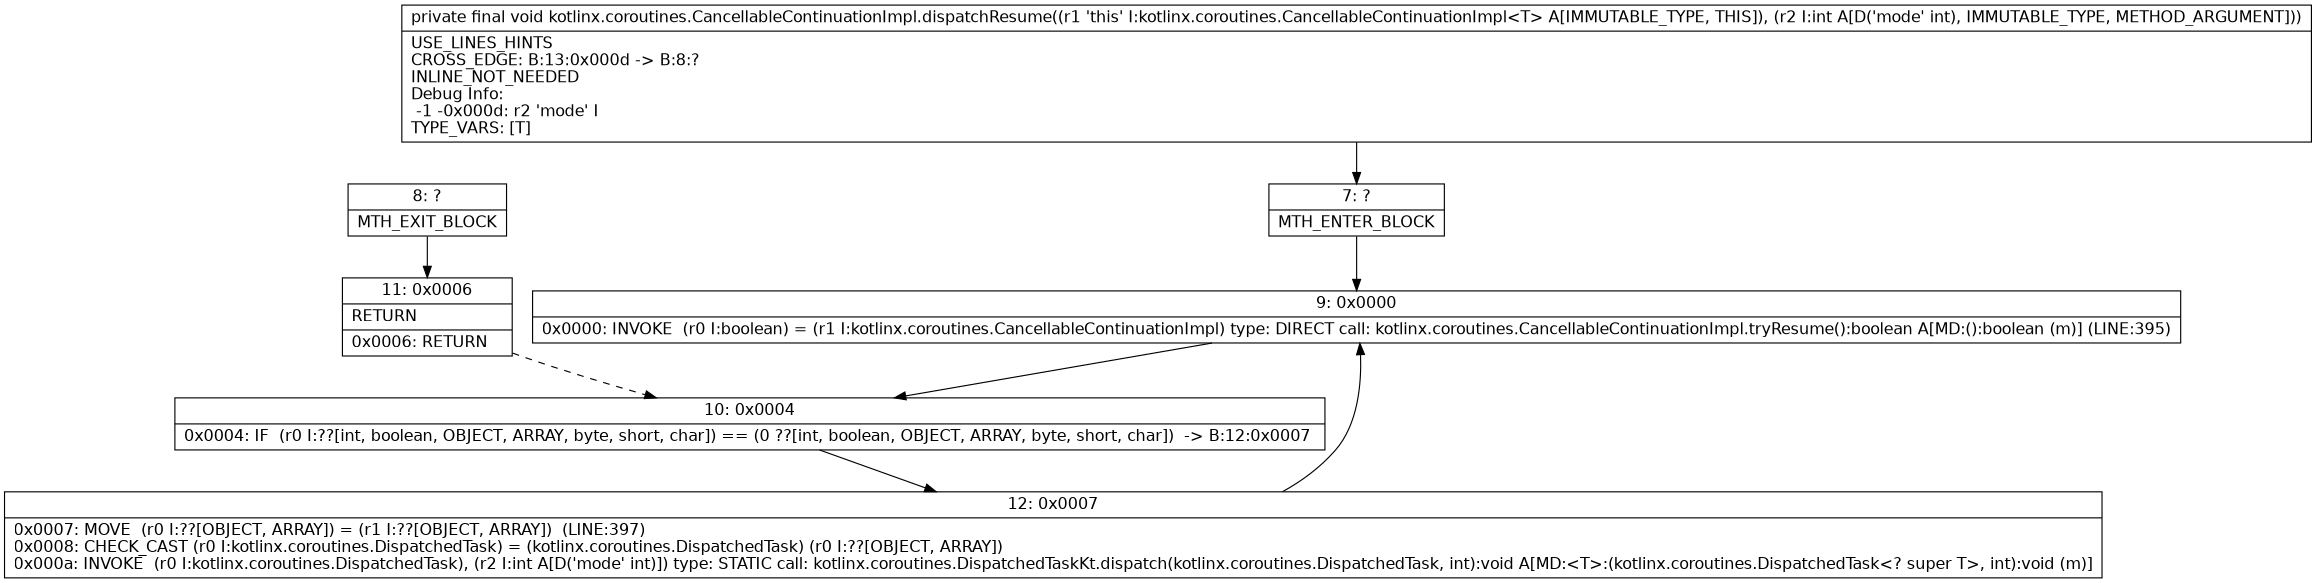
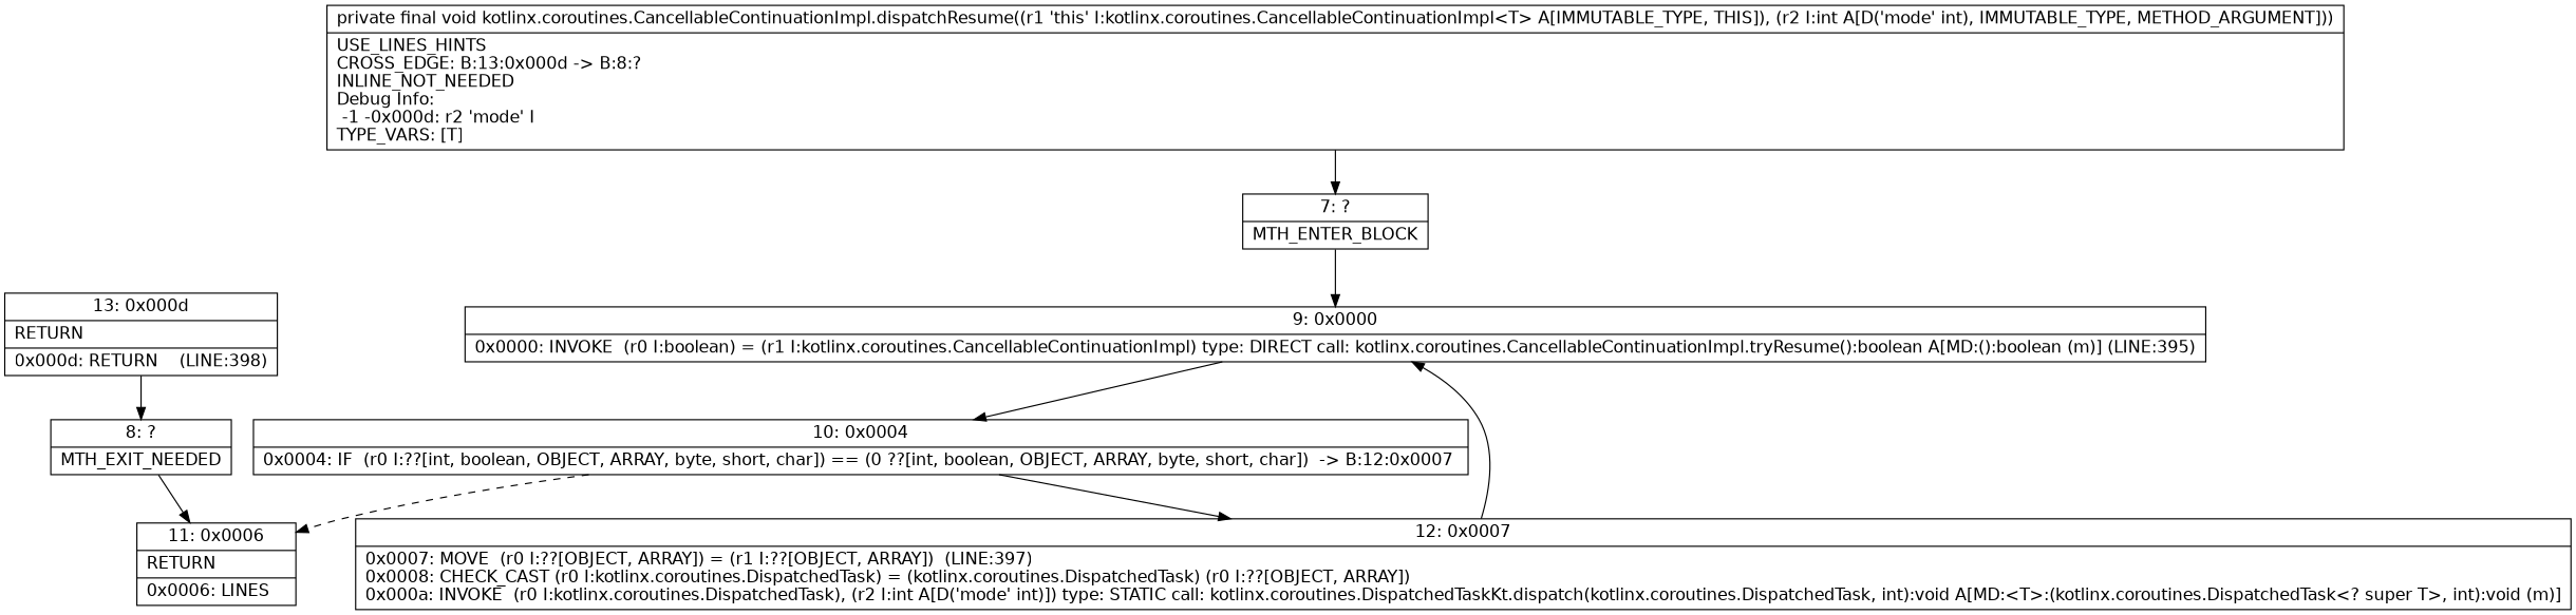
  digraph {
    fontname="DejaVu Sans"
    node [fontname="DejaVu Sans" shape=record]
    edge [fontname="DejaVu Sans"]
    n1 [label="{7\:\ ?|MTH_ENTER_BLOCK\l}"]
    n2 [label="{9\:\ 0x0000|0x0000: INVOKE  (r0 I:boolean) = (r1 I:kotlinx.coroutines.CancellableContinuationImpl) type: DIRECT call: kotlinx.coroutines.CancellableContinuationImpl.tryResume():boolean A[MD:():boolean (m)] (LINE:395)\l}"]
    n3 [label="{10\:\ 0x0004|0x0004: IF  (r0 I:??[int, boolean, OBJECT, ARRAY, byte, short, char]) == (0 ??[int, boolean, OBJECT, ARRAY, byte, short, char])  \-\> B:12:0x0007 \l}"]
-   n4 [label="{11\:\ 0x0006|RETURN\l|0x0006: RETURN   \l}"]
+   n4 [label="{11\:\ 0x0006|RETURN\l|0x0006: LINES   \l}"]
    n5 [label="{12\:\ 0x0007|0x0007: MOVE  (r0 I:??[OBJECT, ARRAY]) = (r1 I:??[OBJECT, ARRAY])  (LINE:397)\l0x0008: CHECK_CAST (r0 I:kotlinx.coroutines.DispatchedTask) = (kotlinx.coroutines.DispatchedTask) (r0 I:??[OBJECT, ARRAY]) \l0x000a: INVOKE  (r0 I:kotlinx.coroutines.DispatchedTask), (r2 I:int A[D('mode' int)]) type: STATIC call: kotlinx.coroutines.DispatchedTaskKt.dispatch(kotlinx.coroutines.DispatchedTask, int):void A[MD:\<T\>:(kotlinx.coroutines.DispatchedTask\<? super T\>, int):void (m)]\l}"]
-   n6 [label="{8\:\ ?|MTH_EXIT_BLOCK\l}"]
+   n6 [label="{8\:\ ?|MTH_EXIT_NEEDED\l}"]
+   n7 [label="{13\:\ 0x000d|RETURN\l|0x000d: RETURN    (LINE:398)\l}"]
    n8 [label="{private final void kotlinx.coroutines.CancellableContinuationImpl.dispatchResume((r1 'this' I:kotlinx.coroutines.CancellableContinuationImpl\<T\> A[IMMUTABLE_TYPE, THIS]), (r2 I:int A[D('mode' int), IMMUTABLE_TYPE, METHOD_ARGUMENT]))  | USE_LINES_HINTS\lCROSS_EDGE: B:13:0x000d \-\> B:8:?\lINLINE_NOT_NEEDED\lDebug Info:\l  \-1 \-0x000d: r2 'mode' I\lTYPE_VARS: [T]\l}"]
    n1 -> n2
    n2 -> n3
-   n4 -> n3 [style=dashed]
+   n3 -> n4 [style=dashed]
    n3 -> n5
    n5 -> n2
    n6 -> n4
+   n7 -> n6
    n8 -> n1
  }
